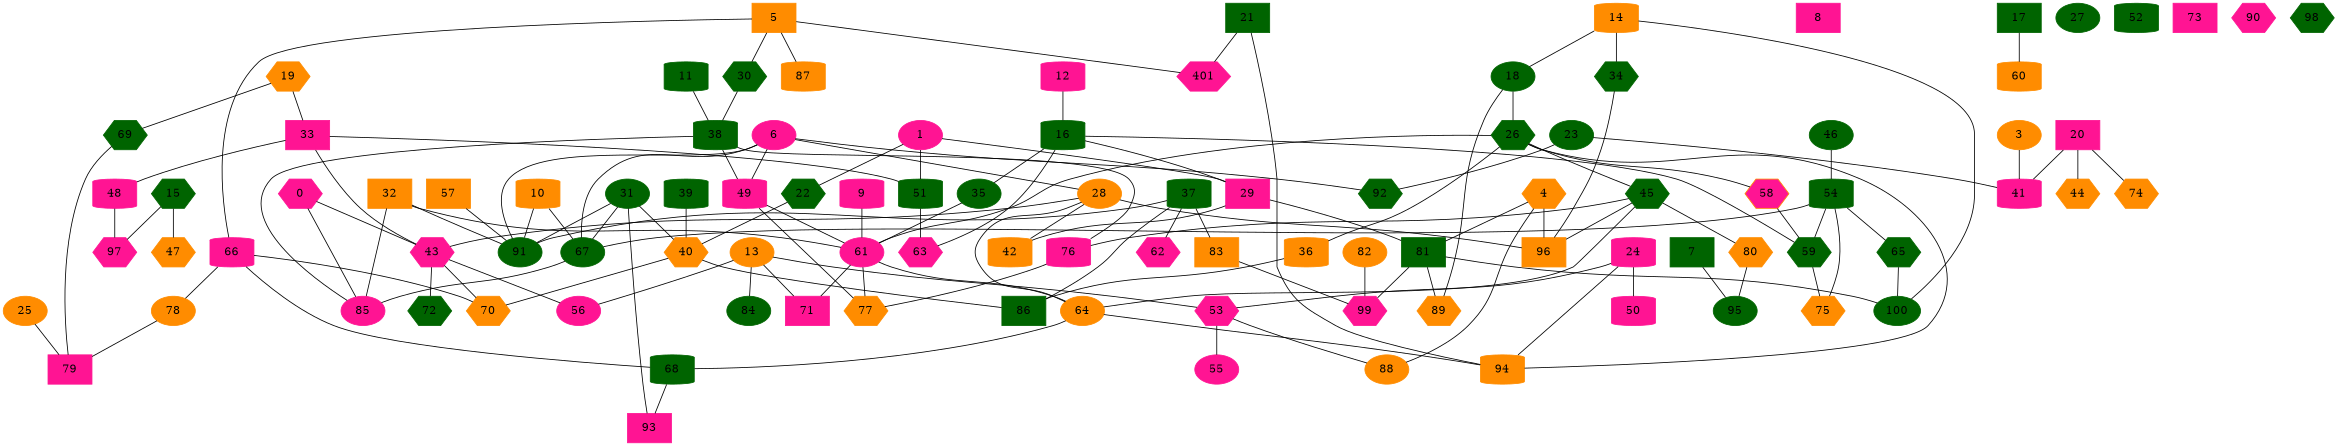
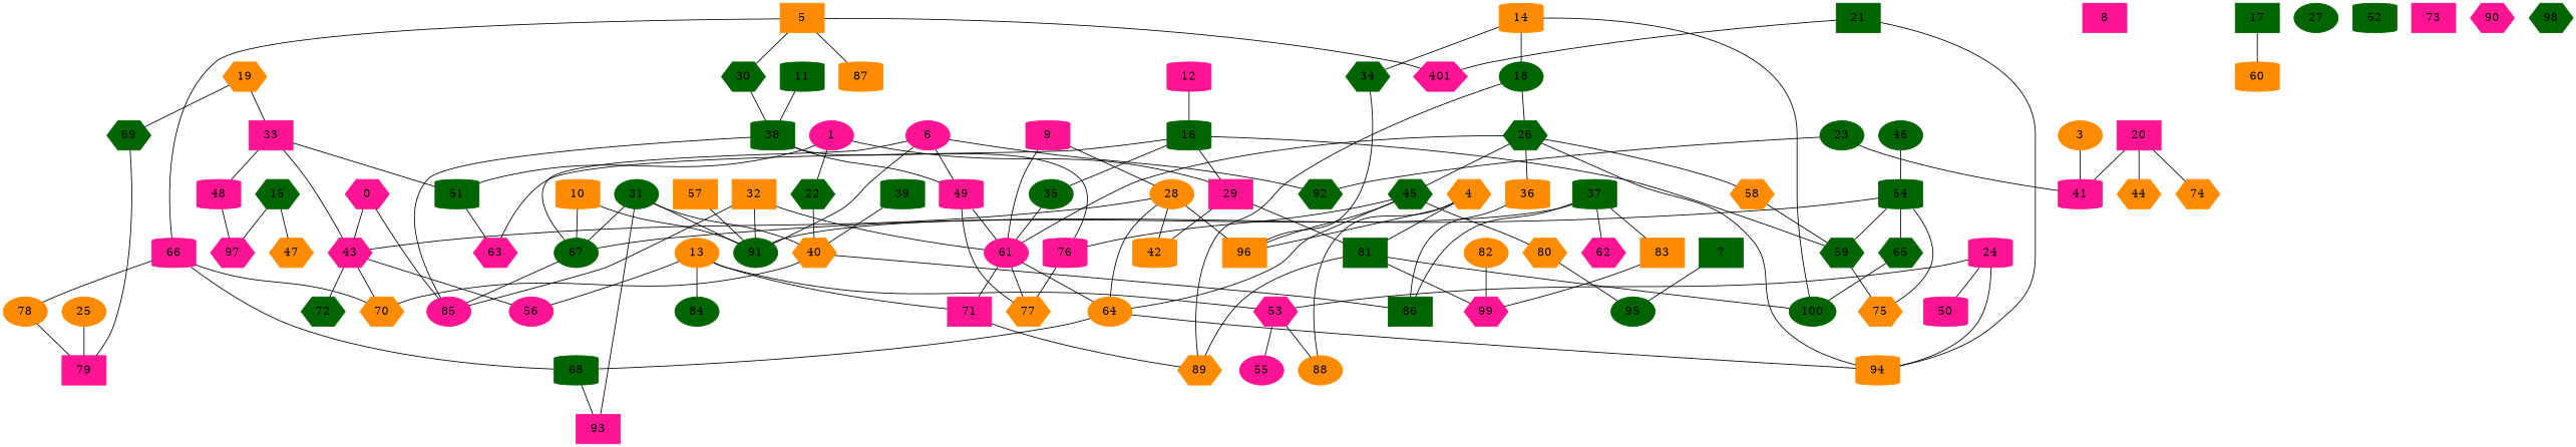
  graph {
    node [color=darkgreen shape=hexagon style=filled]
    1 [color=deeppink shape=ellipse]
    22
    29 [color=deeppink shape=box]
    51 [shape=cylinder]
    40 [color=darkorange]
    81 [shape=box]
    42 [color=darkorange shape=cylinder]
    63 [color=deeppink]
    n9 [color=deeppink label=0]
    43 [color=deeppink]
    85 [color=deeppink shape=ellipse]
    56 [color=deeppink shape=ellipse]
    70 [color=darkorange]
    72
    3 [color=darkorange shape=ellipse]
    41 [color=deeppink shape=cylinder]
    4 [color=darkorange]
    88 [color=darkorange shape=ellipse]
    96 [color=darkorange shape=box]
    100 [shape=ellipse]
    89 [color=darkorange]
    99 [color=deeppink]
    5 [color=darkorange shape=box]
    30
    66 [color=deeppink shape=cylinder]
    87 [color=darkorange shape=cylinder]
    n27 [color=deeppink label=401]
    38 [shape=cylinder]
    68 [shape=cylinder]
    78 [color=darkorange shape=ellipse]
    6 [color=deeppink shape=ellipse]
    49 [color=deeppink shape=cylinder]
    67 [shape=ellipse]
    91 [shape=ellipse]
    92
    61 [color=deeppink shape=ellipse]
    77 [color=darkorange]
    7 [shape=box]
    95 [shape=ellipse]
    8 [color=deeppink shape=box]
    9 [color=deeppink shape=cylinder]
    28 [color=darkorange shape=ellipse]
    64 [color=darkorange shape=ellipse]
    71 [color=deeppink shape=box]
    10 [color=darkorange shape=cylinder]
    11 [shape=cylinder]
    76 [color=deeppink shape=cylinder]
    12 [color=deeppink shape=cylinder]
    16 [shape=cylinder]
    35 [shape=ellipse]
    59
    13 [color=darkorange shape=ellipse]
    53 [color=deeppink]
    84 [shape=ellipse]
    55 [color=deeppink shape=ellipse]
    14 [color=darkorange shape=cylinder]
    18 [shape=ellipse]
    34
    26
    47 [color=darkorange]
    15
    97 [color=deeppink]
    75 [color=darkorange]
    17 [shape=box]
    60 [color=darkorange shape=cylinder]
    94 [color=darkorange shape=cylinder]
    36 [color=darkorange shape=cylinder]
    45
-   58 [color=darkorange fillcolor=deeppink]
+   58 [color=darkorange]
    19 [color=darkorange]
    33 [color=deeppink shape=box]
    69
    48 [color=deeppink shape=cylinder]
    79 [color=deeppink shape=box]
    20 [color=deeppink shape=box]
    44 [color=darkorange]
    74 [color=darkorange]
    21 [shape=box]
    86 [shape=box]
    23 [shape=ellipse]
    24 [color=deeppink shape=cylinder]
    50 [color=deeppink shape=cylinder]
    25 [color=darkorange shape=ellipse]
    80 [color=darkorange]
    27 [shape=ellipse]
    31 [shape=ellipse]
    93 [color=deeppink shape=box]
    32 [color=darkorange shape=box]
    37 [shape=cylinder]
    62 [color=deeppink]
    83 [color=darkorange shape=box]
    39 [shape=cylinder]
    46 [shape=ellipse]
    54 [shape=cylinder]
    65
    52 [shape=cylinder]
    57 [color=darkorange shape=box]
    73 [color=deeppink shape=box]
    82 [color=darkorange shape=ellipse]
    90 [color=deeppink]
    98
    1 -- 22
    1 -- 29
    1 -- 51
    22 -- 40
    29 -- 81
    29 -- 42
    51 -- 63
    40 -- 70
    40 -- 86
    81 -- 100
    81 -- 89
    81 -- 99
    n9 -- 43
    n9 -- 85
    43 -- 56
    43 -- 70
    43 -- 72
    3 -- 41
    4 -- 81
    4 -- 88
    4 -- 96
    5 -- 30
    5 -- 66
    5 -- 87
    5 -- n27
    30 -- 38
    66 -- 70
    66 -- 68
    66 -- 78
    38 -- 85
    38 -- 49
    38 -- 76
    68 -- 93
    78 -- 79
    6 -- 49
    6 -- 67
    6 -- 91
    6 -- 92
    49 -- 61
    49 -- 77
    67 -- 85
    61 -- 77
    61 -- 64
    61 -- 71
    7 -- 95
    9 -- 61
-   6 -- 28
+   9 -- 28
    28 -- 42
    28 -- 43
    28 -- 96
    28 -- 64
    64 -- 68
    64 -- 94
+   71 -- 89
    10 -- 67
    10 -- 91
    11 -- 38
    76 -- 77
    12 -- 16
    16 -- 29
    16 -- 63
    16 -- 35
    16 -- 59
    35 -- 61
    59 -- 75
    13 -- 56
    13 -- 71
    13 -- 53
    13 -- 84
    53 -- 88
    53 -- 55
    14 -- 100
    14 -- 18
    14 -- 34
    18 -- 89
    18 -- 26
    34 -- 96
    26 -- 61
    26 -- 94
    26 -- 36
    26 -- 45
    26 -- 58
    15 -- 47
    15 -- 97
    17 -- 60
    36 -- 86
    45 -- 96
    45 -- 64
    45 -- 76
    45 -- 80
    58 -- 59
    19 -- 33
    19 -- 69
    33 -- 51
    33 -- 43
    33 -- 48
    69 -- 79
    48 -- 97
    20 -- 41
    20 -- 44
    20 -- 74
    21 -- n27
    21 -- 94
    23 -- 41
    23 -- 92
    24 -- 53
    24 -- 94
    24 -- 50
    25 -- 79
    80 -- 95
    31 -- 40
    31 -- 67
    31 -- 91
    31 -- 93
    32 -- 85
    32 -- 91
    32 -- 61
    37 -- 91
    37 -- 86
    37 -- 62
    37 -- 83
    83 -- 99
    39 -- 40
    46 -- 54
    54 -- 67
    54 -- 59
    54 -- 75
    54 -- 65
    65 -- 100
    57 -- 91
    82 -- 99
  }
